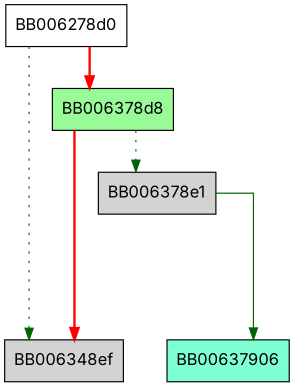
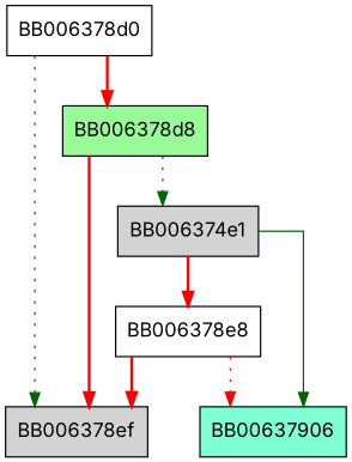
  digraph {
    fontname=Inter
    splines=ortho
    node [fillcolor=lightgrey fontname=Inter shape=box style=filled]
    edge [color=red fontname=Inter style=bold]
-   BB006378ef [label=BB006348ef]
-   BB006378d0 [fillcolor=white label=BB006278d0]
+   BB006378ef
+   BB006378d0 [fillcolor=white]
    BB006378d8 [fillcolor=palegreen]
-   BB006378e1
+   BB006378e1 [label=BB006374e1]
+   BB006378e8 [fillcolor=white]
    BB00637906 [fillcolor=aquamarine]
    BB006378d0 -> BB006378ef [color=darkgreen style=dotted]
    BB006378d0 -> BB006378d8
    BB006378d8 -> BB006378ef
    BB006378d8 -> BB006378e1 [color=darkgreen style=dotted]
+   BB006378e1 -> BB006378e8
    BB006378e1 -> BB00637906 [color=darkgreen style=solid]
+   BB006378e8 -> BB006378ef
+   BB006378e8 -> BB00637906 [style=dotted]
  }
